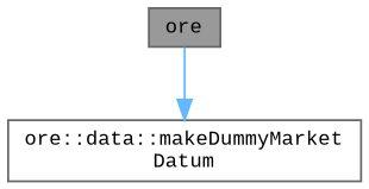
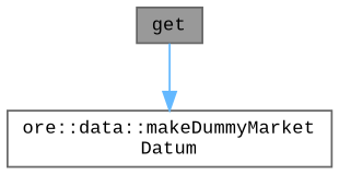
  digraph {
    rankdir=TB
    fontname="Liberation Mono"
    node [fontname="Liberation Mono" fontsize=10 shape=box style=filled]
-   n1 [color=gray40 fillcolor=grey60 fontcolor=black height=0.2 label=ore width=0.4]
+   n1 [color=gray40 fillcolor=grey60 fontcolor=black height=0.2 label=get width=0.4]
    n2 [color=grey40 fillcolor=white height=0.2 label="ore::data::makeDummyMarket\lDatum" width=0.4]
    n1 -> n2 [color=steelblue1 fontname="Liberation Mono" fontsize=10 labelfontname=Helvetica labelfontsize=10 style=solid]
  }
